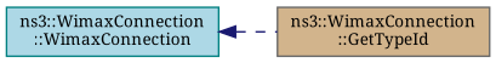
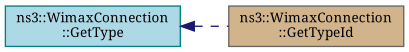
  digraph {
    rankdir=LR
    fontname="Noto Serif"
    node [fontname="Noto Serif" fontsize=10 shape=record style=filled]
-   n1 [color=teal fillcolor=lightblue fontcolor=black height=0.2 label="ns3::WimaxConnection\l::WimaxConnection" width=0.4]
+   n1 [color=teal fillcolor=lightblue fontcolor=black height=0.2 label="ns3::WimaxConnection\l::GetType" width=0.4]
    n2 [color=gray40 fillcolor=tan height=0.2 label="ns3::WimaxConnection\l::GetTypeId" width=0.4]
    n1 -> n2 [color=midnightblue dir=back fontname="Noto Serif" fontsize=10 labelfontname=Helvetica labelfontsize=10 style=dashed]
  }
